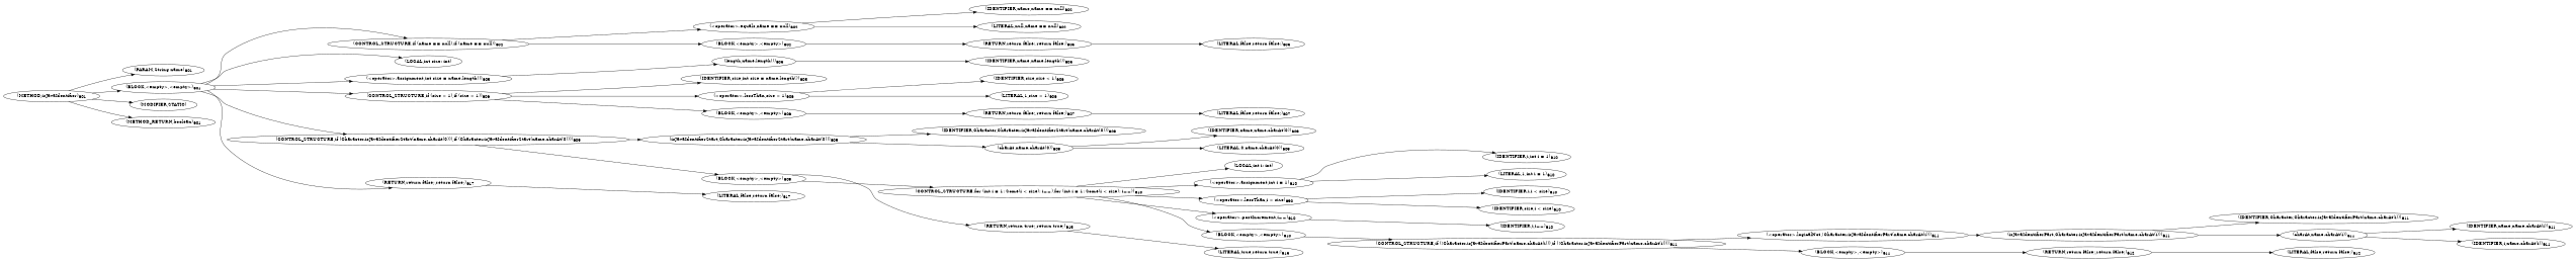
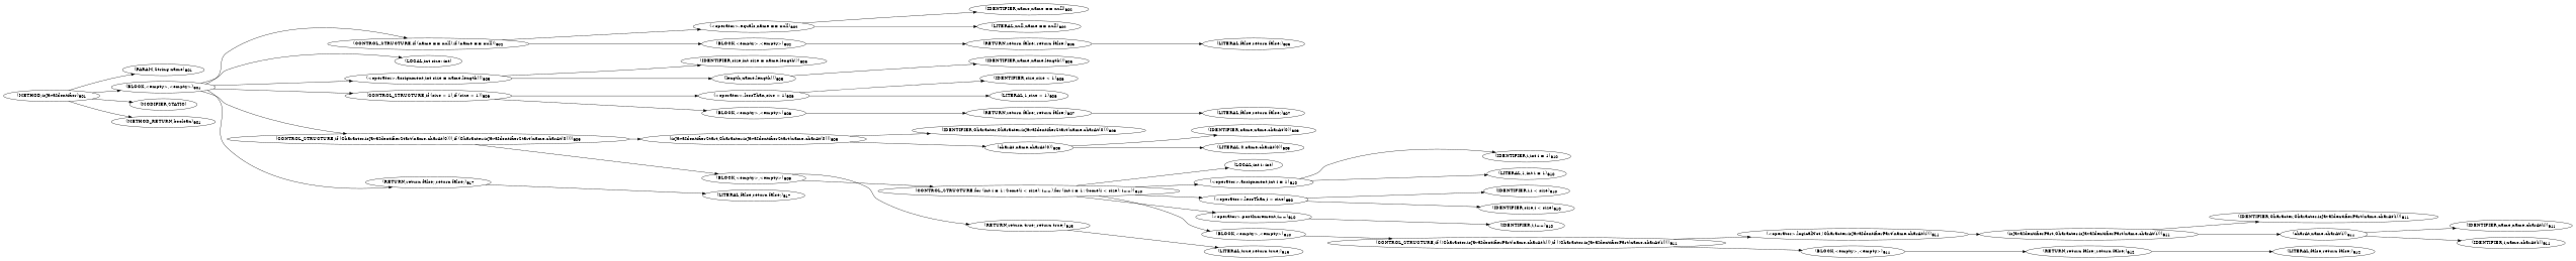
  digraph {
    rankdir=LR
    n1 [label=<(METHOD,isJavaIdentifier)<SUB>601</SUB>>]
    n2 [label=<(PARAM,String name)<SUB>601</SUB>>]
    n3 [label=<(BLOCK,&lt;empty&gt;,&lt;empty&gt;)<SUB>601</SUB>>]
    n4 [label=<(MODIFIER,STATIC)>]
    n5 [label=<(METHOD_RETURN,boolean)<SUB>601</SUB>>]
    n6 [label=<(CONTROL_STRUCTURE,if (name == null),if (name == null))<SUB>602</SUB>>]
    n7 [label=<(LOCAL,int size: int)>]
    n8 [label=<(&lt;operator&gt;.assignment,int size = name.length())<SUB>605</SUB>>]
    n9 [label=<(CONTROL_STRUCTURE,if (size &lt; 1),if (size &lt; 1))<SUB>606</SUB>>]
    n10 [label=<(CONTROL_STRUCTURE,if (Character.isJavaIdentifierStart(name.charAt(0))),if (Character.isJavaIdentifierStart(name.charAt(0))))<SUB>609</SUB>>]
    n11 [label=<(RETURN,return false;,return false;)<SUB>617</SUB>>]
    n12 [label=<(&lt;operator&gt;.equals,name == null)<SUB>602</SUB>>]
    n13 [label=<(BLOCK,&lt;empty&gt;,&lt;empty&gt;)<SUB>602</SUB>>]
    n14 [label=<(IDENTIFIER,size,int size = name.length())<SUB>605</SUB>>]
    n15 [label=<(length,name.length())<SUB>605</SUB>>]
    n16 [label=<(&lt;operator&gt;.lessThan,size &lt; 1)<SUB>606</SUB>>]
    n17 [label=<(BLOCK,&lt;empty&gt;,&lt;empty&gt;)<SUB>606</SUB>>]
    n18 [label=<(isJavaIdentifierStart,Character.isJavaIdentifierStart(name.charAt(0)))<SUB>609</SUB>>]
    n19 [label=<(BLOCK,&lt;empty&gt;,&lt;empty&gt;)<SUB>609</SUB>>]
    n20 [label=<(LITERAL,false,return false;)<SUB>617</SUB>>]
    n21 [label=<(IDENTIFIER,name,name == null)<SUB>602</SUB>>]
    n22 [label=<(LITERAL,null,name == null)<SUB>602</SUB>>]
    n23 [label=<(RETURN,return false;,return false;)<SUB>603</SUB>>]
    n24 [label=<(LITERAL,false,return false;)<SUB>603</SUB>>]
    n25 [label=<(IDENTIFIER,name,name.length())<SUB>605</SUB>>]
    n26 [label=<(IDENTIFIER,size,size &lt; 1)<SUB>606</SUB>>]
    n27 [label=<(LITERAL,1,size &lt; 1)<SUB>606</SUB>>]
    n28 [label=<(RETURN,return false;,return false;)<SUB>607</SUB>>]
    n29 [label=<(LITERAL,false,return false;)<SUB>607</SUB>>]
    n30 [label=<(IDENTIFIER,Character,Character.isJavaIdentifierStart(name.charAt(0)))<SUB>609</SUB>>]
    n31 [label=<(charAt,name.charAt(0))<SUB>609</SUB>>]
    n32 [label=<(CONTROL_STRUCTURE,for (int i = 1; Some(i &lt; size); i++),for (int i = 1; Some(i &lt; size); i++))<SUB>610</SUB>>]
    n33 [label=<(RETURN,return true;,return true;)<SUB>615</SUB>>]
    n34 [label=<(IDENTIFIER,name,name.charAt(0))<SUB>609</SUB>>]
    n35 [label=<(LITERAL,0,name.charAt(0))<SUB>609</SUB>>]
    n36 [label=<(LOCAL,int i: int)>]
    n37 [label=<(&lt;operator&gt;.assignment,int i = 1)<SUB>610</SUB>>]
    n38 [label=<(&lt;operator&gt;.lessThan,i &lt; size)<SUB>690</SUB>>]
    n39 [label=<(&lt;operator&gt;.postIncrement,i++)<SUB>610</SUB>>]
    n40 [label=<(BLOCK,&lt;empty&gt;,&lt;empty&gt;)<SUB>610</SUB>>]
    n41 [label=<(LITERAL,true,return true;)<SUB>615</SUB>>]
    n42 [label=<(IDENTIFIER,i,int i = 1)<SUB>610</SUB>>]
    n43 [label=<(LITERAL,1,int i = 1)<SUB>610</SUB>>]
    n44 [label=<(IDENTIFIER,i,i &lt; size)<SUB>610</SUB>>]
    n45 [label=<(IDENTIFIER,size,i &lt; size)<SUB>610</SUB>>]
    n46 [label=<(IDENTIFIER,i,i++)<SUB>610</SUB>>]
    n47 [label=<(CONTROL_STRUCTURE,if (!Character.isJavaIdentifierPart(name.charAt(i))),if (!Character.isJavaIdentifierPart(name.charAt(i))))<SUB>611</SUB>>]
    n48 [label=<(&lt;operator&gt;.logicalNot,!Character.isJavaIdentifierPart(name.charAt(i)))<SUB>611</SUB>>]
    n49 [label=<(BLOCK,&lt;empty&gt;,&lt;empty&gt;)<SUB>611</SUB>>]
    n50 [label=<(isJavaIdentifierPart,Character.isJavaIdentifierPart(name.charAt(i)))<SUB>611</SUB>>]
    n51 [label=<(RETURN,return false;,return false;)<SUB>612</SUB>>]
    n52 [label=<(IDENTIFIER,Character,Character.isJavaIdentifierPart(name.charAt(i)))<SUB>611</SUB>>]
    n53 [label=<(charAt,name.charAt(i))<SUB>611</SUB>>]
    n54 [label=<(IDENTIFIER,name,name.charAt(i))<SUB>611</SUB>>]
    n55 [label=<(IDENTIFIER,i,name.charAt(i))<SUB>611</SUB>>]
    n56 [label=<(LITERAL,false,return false;)<SUB>612</SUB>>]
    n1 -> n2
    n1 -> n3
    n1 -> n4
    n1 -> n5
    n3 -> n6
    n3 -> n7
    n3 -> n8
    n3 -> n9
    n3 -> n10
    n3 -> n11
    n6 -> n12
    n6 -> n13
-   n9 -> n14
+   n8 -> n14
    n8 -> n15
    n9 -> n16
    n9 -> n17
    n10 -> n18
    n10 -> n19
    n11 -> n20
    n12 -> n21
    n12 -> n22
    n13 -> n23
    n15 -> n25
    n16 -> n26
    n16 -> n27
    n17 -> n28
    n18 -> n30
    n18 -> n31
    n19 -> n32
    n19 -> n33
    n23 -> n24
    n28 -> n29
    n31 -> n34
    n31 -> n35
    n32 -> n36
    n32 -> n37
    n32 -> n38
    n32 -> n39
    n32 -> n40
    n33 -> n41
    n37 -> n42
    n37 -> n43
    n38 -> n44
    n38 -> n45
    n39 -> n46
    n40 -> n47
    n47 -> n48
    n47 -> n49
    n48 -> n50
    n49 -> n51
    n50 -> n52
    n50 -> n53
    n51 -> n56
    n53 -> n54
    n53 -> n55
  }
